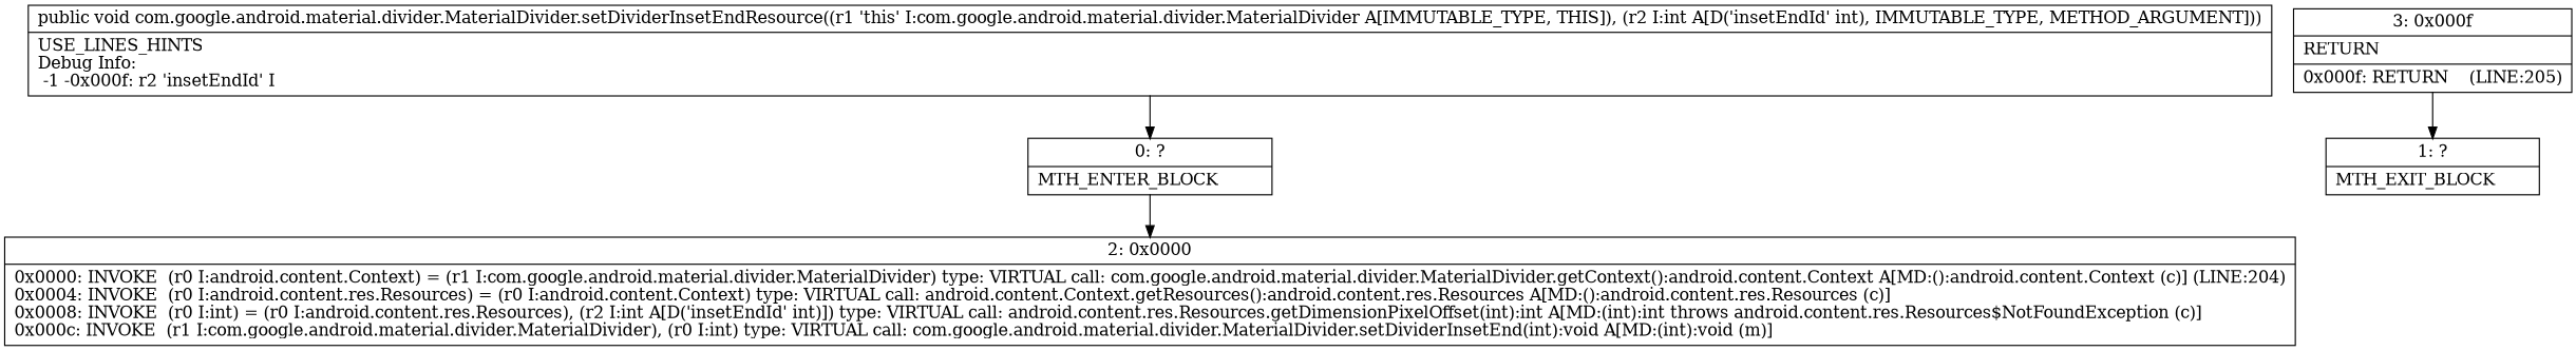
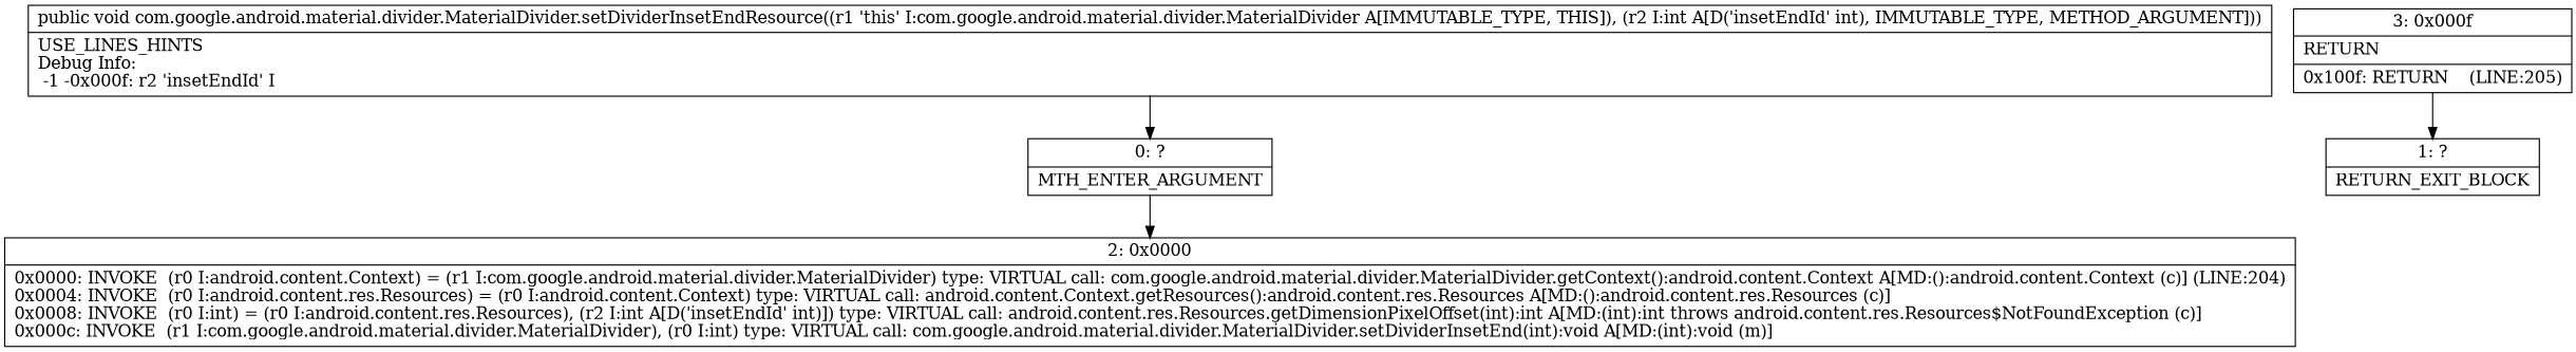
  digraph {
    node [shape=record]
-   n1 [label="{0\:\ ?|MTH_ENTER_BLOCK\l}"]
+   n1 [label="{0\:\ ?|MTH_ENTER_ARGUMENT\l}"]
    n2 [label="{2\:\ 0x0000|0x0000: INVOKE  (r0 I:android.content.Context) = (r1 I:com.google.android.material.divider.MaterialDivider) type: VIRTUAL call: com.google.android.material.divider.MaterialDivider.getContext():android.content.Context A[MD:():android.content.Context (c)] (LINE:204)\l0x0004: INVOKE  (r0 I:android.content.res.Resources) = (r0 I:android.content.Context) type: VIRTUAL call: android.content.Context.getResources():android.content.res.Resources A[MD:():android.content.res.Resources (c)]\l0x0008: INVOKE  (r0 I:int) = (r0 I:android.content.res.Resources), (r2 I:int A[D('insetEndId' int)]) type: VIRTUAL call: android.content.res.Resources.getDimensionPixelOffset(int):int A[MD:(int):int throws android.content.res.Resources$NotFoundException (c)]\l0x000c: INVOKE  (r1 I:com.google.android.material.divider.MaterialDivider), (r0 I:int) type: VIRTUAL call: com.google.android.material.divider.MaterialDivider.setDividerInsetEnd(int):void A[MD:(int):void (m)]\l}"]
-   n3 [label="{3\:\ 0x000f|RETURN\l|0x000f: RETURN    (LINE:205)\l}"]
-   n4 [label="{1\:\ ?|MTH_EXIT_BLOCK\l}"]
+   n3 [label="{3\:\ 0x000f|RETURN\l|0x100f: RETURN    (LINE:205)\l}"]
+   n4 [label="{1\:\ ?|RETURN_EXIT_BLOCK\l}"]
    n5 [label="{public void com.google.android.material.divider.MaterialDivider.setDividerInsetEndResource((r1 'this' I:com.google.android.material.divider.MaterialDivider A[IMMUTABLE_TYPE, THIS]), (r2 I:int A[D('insetEndId' int), IMMUTABLE_TYPE, METHOD_ARGUMENT]))  | USE_LINES_HINTS\lDebug Info:\l  \-1 \-0x000f: r2 'insetEndId' I\l}"]
    n1 -> n2
    n3 -> n4
    n5 -> n1
  }
